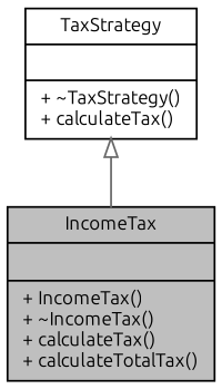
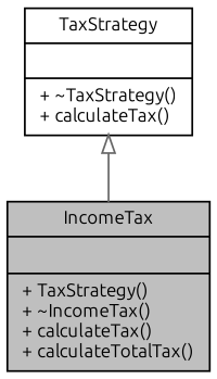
  digraph {
    fontname=Ubuntu
    node [color=black fontname=Ubuntu fontsize=10 shape=record style=filled]
-   n1 [fillcolor=grey75 fontcolor=black height=0.2 label="{IncomeTax\n||+ IncomeTax()\l+ ~IncomeTax()\l+ calculateTax()\l+ calculateTotalTax()\l}" width=0.4]
+   n1 [fillcolor=grey75 fontcolor=black height=0.2 label="{IncomeTax\n||+ TaxStrategy()\l+ ~IncomeTax()\l+ calculateTax()\l+ calculateTotalTax()\l}" width=0.4]
    n2 [fillcolor=white height=0.2 label="{TaxStrategy\n||+ ~TaxStrategy()\l+ calculateTax()\l}" width=0.4]
    n2 -> n1 [arrowtail=onormal color=gray40 dir=back fontname=Ubuntu fontsize=10 labelfontname=Helvetica labelfontsize=10 style=solid]
  }
